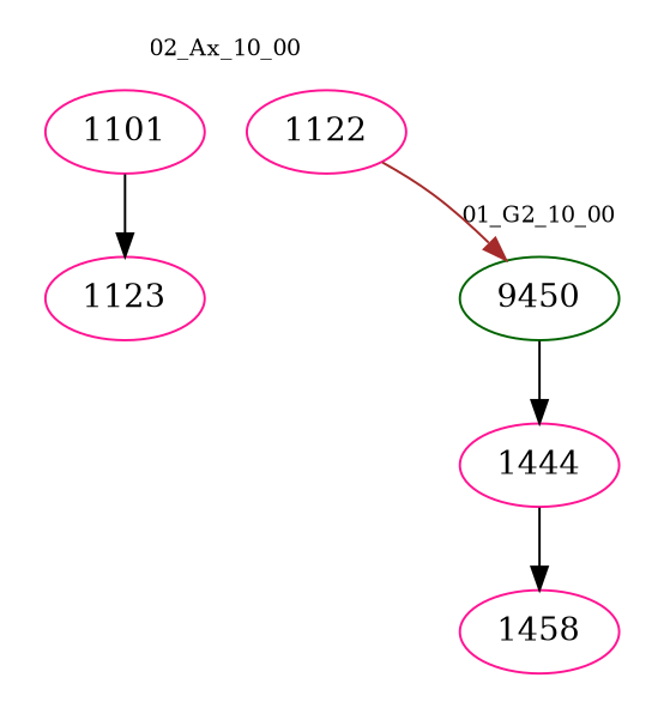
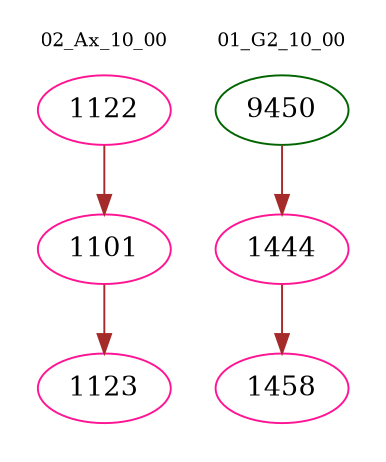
  digraph {
    node [color=deeppink]
    edge [color=brown]
    n1 [label=1122]
    n2 [label=1101]
    n3 [label=1123]
    n4 [color=darkgreen label=9450]
    n5 [label=1444]
    n6 [label=1458]
    subgraph cluster_1 {
      color=white
      fontsize=10
      label="02_Ax_10_00"
      n1
      n2
      n3
    }
    subgraph cluster_2 {
      color=white
      fontsize=10
      label="01_G2_10_00"
      n4
      n5
      n6
    }
-   n1 -> n4
-   n2 -> n3 [color=black]
-   n4 -> n5 [color=black]
-   n5 -> n6 [color=black]
+   n1 -> n2
+   n2 -> n3
+   n4 -> n5
+   n5 -> n6
  }
